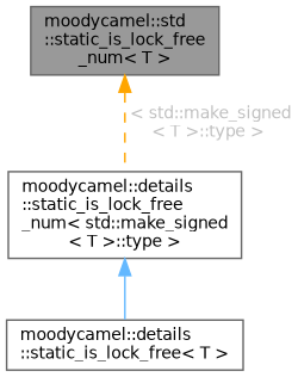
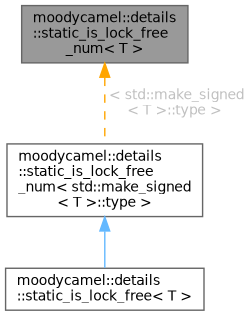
  digraph {
    node [color=gray40 fillcolor=white fontname=Helvetica fontsize=10 shape=box style=filled]
    edge [dir=back fontname=Helvetica fontsize=10 labelfontname=Helvetica labelfontsize=10]
-   n1 [fillcolor=grey60 fontcolor=black height=0.2 label="moodycamel::std\l::static_is_lock_free\l_num\< T \>" width=0.4]
+   n1 [fillcolor=grey60 fontcolor=black height=0.2 label="moodycamel::details\l::static_is_lock_free\l_num\< T \>" width=0.4]
    n2 [height=0.2 label="moodycamel::details\l::static_is_lock_free\l_num\< std::make_signed\l\< T \>::type \>" width=0.4]
    n3 [height=0.2 label="moodycamel::details\l::static_is_lock_free\< T \>" width=0.4]
    n1 -> n2 [color=orange fontcolor=grey label=" \< std::make_signed\l\< T \>::type \>" style=dashed]
    n2 -> n3 [color=steelblue1 style=solid]
  }
